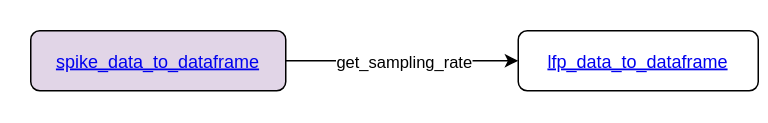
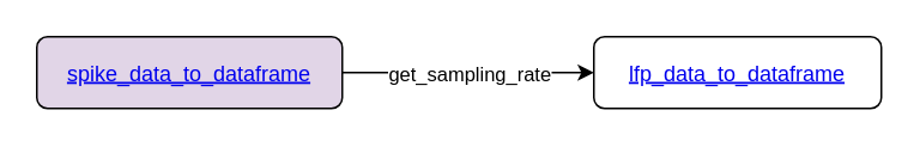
  <mxCell id="0" />
  <mxCell id="1" parent="0" />
  <mxCell id="2" value="spike_data_to_dataframe" style="fontColor=#0000EE;fontStyle=4;rounded=1;overflow=hidden;spacing=10;fillColor=#e1d5e7;" vertex="1" parent="1"><mxGeometry x="20" y="20" width="170" height="40" as="geometry" /></mxCell>
- <mxCell id="3" value="lfp_data_to_dataframe" style="fontColor=#0000EE;fontStyle=4;rounded=1;overflow=hidden;spacing=10;" vertex="1" parent="1"><mxGeometry x="345" y="20" width="160" height="40" as="geometry" /></mxCell>
+ <mxCell id="3" value="lfp_data_to_dataframe" style="fontColor=#0000EE;fontStyle=4;rounded=1;overflow=hidden;spacing=10;" vertex="1" parent="1"><mxGeometry x="330" y="20" width="160" height="40" as="geometry" /></mxCell>
  <mxCell id="4" value="" style="endArrow=classic;html=1;rounded=0;" edge="1" parent="1" source="2" target="3"><mxGeometry relative="1" as="geometry"><mxPoint x="180" y="200" as="sourcePoint" /><mxPoint x="280" y="200" as="targetPoint" /></mxGeometry></mxCell>
  <mxCell id="5" value="get_sampling_rate" style="edgeLabel;resizable=0;html=1;;align=center;verticalAlign=middle;" connectable="0" vertex="1" parent="4"><mxGeometry relative="1" as="geometry" /></mxCell>
